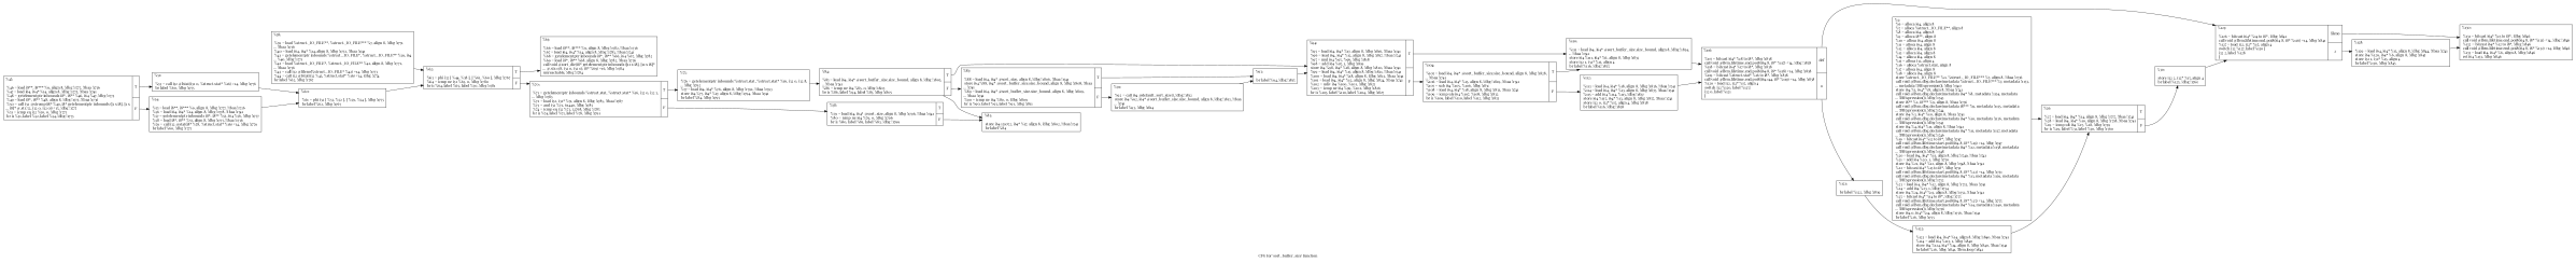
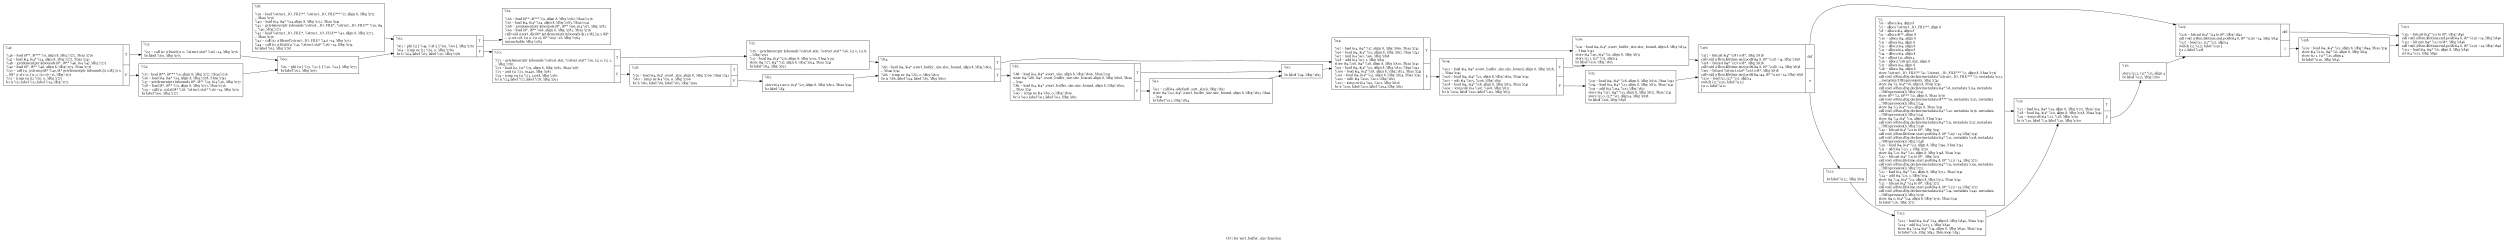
  digraph {
    fontname="Playfair Display"
    label="CFG for 'sort_buffer_size' function"
    rankdir=LR
    node [fontname="Playfair Display" shape=record]
    edge [fontname="Playfair Display"]
    n1 [label="{%5:\l  %6 = alloca i64, align 8\l  %7 = alloca %struct._IO_FILE**, align 8\l  %8 = alloca i64, align 8\l  %9 = alloca i8**, align 8\l  %10 = alloca i64, align 8\l  %11 = alloca i64, align 8\l  %12 = alloca i64, align 8\l  %13 = alloca i64, align 8\l  %14 = alloca i64, align 8\l  %15 = alloca i32, align 4\l  %16 = alloca %struct.stat, align 8\l  %17 = alloca i64, align 8\l  %18 = alloca i64, align 8\l  store %struct._IO_FILE** %0, %struct._IO_FILE*** %7, align 8, !tbaa !1736\l  call void @llvm.dbg.declare(metadata %struct._IO_FILE*** %7, metadata !1133,\l... metadata !DIExpression()), !dbg !1740\l  store i64 %1, i64* %8, align 8, !tbaa !1741\l  call void @llvm.dbg.declare(metadata i64* %8, metadata !1134, metadata\l... !DIExpression()), !dbg !1743\l  store i8** %2, i8*** %9, align 8, !tbaa !1736\l  call void @llvm.dbg.declare(metadata i8*** %9, metadata !1135, metadata\l... !DIExpression()), !dbg !1744\l  store i64 %3, i64* %10, align 8, !tbaa !1741\l  call void @llvm.dbg.declare(metadata i64* %10, metadata !1136, metadata\l... !DIExpression()), !dbg !1745\l  store i64 %4, i64* %11, align 8, !tbaa !1741\l  call void @llvm.dbg.declare(metadata i64* %11, metadata !1137, metadata\l... !DIExpression()), !dbg !1746\l  %19 = bitcast i64* %12 to i8*, !dbg !1747\l  call void @llvm.lifetime.start.p0i8(i64 8, i8* %19) #14, !dbg !1747\l  call void @llvm.dbg.declare(metadata i64* %12, metadata !1138, metadata\l... !DIExpression()), !dbg !1748\l  %20 = load i64, i64* %11, align 8, !dbg !1749, !tbaa !1741\l  %21 = add i64 %20, 1, !dbg !1750\l  store i64 %21, i64* %12, align 8, !dbg !1748, !tbaa !1741\l  %22 = bitcast i64* %13 to i8*, !dbg !1751\l  call void @llvm.lifetime.start.p0i8(i64 8, i8* %22) #14, !dbg !1751\l  call void @llvm.dbg.declare(metadata i64* %13, metadata !1139, metadata\l... !DIExpression()), !dbg !1752\l  %23 = load i64, i64* %12, align 8, !dbg !1753, !tbaa !1741\l  %24 = add i64 %23, 1, !dbg !1754\l  store i64 %24, i64* %13, align 8, !dbg !1752, !tbaa !1741\l  %25 = bitcast i64* %14 to i8*, !dbg !1755\l  call void @llvm.lifetime.start.p0i8(i64 8, i8* %25) #14, !dbg !1755\l  call void @llvm.dbg.declare(metadata i64* %14, metadata !1140, metadata\l... !DIExpression()), !dbg !9756\l  store i64 0, i64* %14, align 8, !dbg !1756, !tbaa !1741\l  br label %26, !dbg !1755\l}"]
    n2 [label="{%26:\l\l  %27 = load i64, i64* %14, align 8, !dbg !1757, !tbaa !1741\l  %28 = load i64, i64* %10, align 8, !dbg !1758, !tbaa !1741\l  %29 = icmp ult i64 %27, %28, !dbg !1759\l  br i1 %29, label %31, label %30, !dbg !1760\l|{<s0>T|<s1>F}}"]
    n3 [label="{%30:\l\l  store i32 2, i32* %15, align 4\l  br label %125, !dbg !1760\l}"]
-   n4 [label="{%125:\l\l  %126 = bitcast i64* %14 to i8*, !dbg !1841\l  call void @llvm.lifetime.end.p0i8(i64 8, i8* %126) #14, !dbg !1841\l  %127 = load i32, i32* %15, align 4\l  switch i32 %127, label %130 [\l    i32 2, label %128\l  ]\l|{<s0>fileno|<s1>2}}"]
+   n4 [label="{%125:\l\l  %126 = bitcast i64* %14 to i8*, !dbg !1841\l  call void @llvm.lifetime.end.p0i8(i64 8, i8* %126) #14, !dbg !1841\l  %127 = load i32, i32* %15, align 4\l  switch i32 %127, label %130 [\l    i32 2, label %128\l  ]\l|{<s0>def|<s1>2}}"]
    n5 [label="{%38:\l\l  %39 = load %struct._IO_FILE**, %struct._IO_FILE*** %7, align 8, !dbg !1771,\l... !tbaa !1736\l  %40 = load i64, i64* %14, align 8, !dbg !1772, !tbaa !1741\l  %41 = getelementptr inbounds %struct._IO_FILE*, %struct._IO_FILE** %39, i64\l... %40, !dbg !1771\l  %42 = load %struct._IO_FILE*, %struct._IO_FILE** %41, align 8, !dbg !1771,\l... !tbaa !1736\l  %43 = call i32 @fileno(%struct._IO_FILE* %42) #14, !dbg !1773\l  %44 = call i32 @fstat(i32 %43, %struct.stat* %16) #14, !dbg !1774\l  br label %62, !dbg !1767\l}"]
    n6 [label="{%62:\l\l  %63 = phi i32 [ %44, %38 ], [ %61, %60 ], !dbg !1767\l  %64 = icmp ne i32 %63, 0, !dbg !1780\l  br i1 %64, label %65, label %70, !dbg !1781\l|{<s0>T|<s1>F}}"]
    n7 [label="{%45:\l\l  %46 = load i8**, i8*** %9, align 8, !dbg !1775, !tbaa !1736\l  %47 = load i64, i64* %14, align 8, !dbg !1775, !tbaa !1741\l  %48 = getelementptr inbounds i8*, i8** %46, i64 %47, !dbg !1775\l  %49 = load i8*, i8** %48, align 8, !dbg !1775, !tbaa !1736\l  %50 = call i32 @strcmp(i8* %49, i8* getelementptr inbounds ([2 x i8], [2 x\l... i8]* @.str.52, i32 0, i32 0)) #15, !dbg !1775\l  %51 = icmp eq i32 %50, 0, !dbg !1775\l  br i1 %51, label %52, label %54, !dbg !1775\l|{<s0>T|<s1>F}}"]
    n8 [label="{%52:\l\l  %53 = call i32 @fstat(i32 0, %struct.stat* %16) #14, !dbg !1776\l  br label %60, !dbg !1775\l}"]
    n9 [label="{%54:\l\l  %55 = load i8**, i8*** %9, align 8, !dbg !1777, !tbaa !1736\l  %56 = load i64, i64* %14, align 8, !dbg !1778, !tbaa !1741\l  %57 = getelementptr inbounds i8*, i8** %55, i64 %56, !dbg !1777\l  %58 = load i8*, i8** %57, align 8, !dbg !1777, !tbaa !1736\l  %59 = call i32 @stat(i8* %58, %struct.stat* %16) #14, !dbg !1779\l  br label %60, !dbg !1775\l}"]
    n10 [label="{%130:\l\l  %131 = bitcast i64* %13 to i8*, !dbg !1846\l  call void @llvm.lifetime.end.p0i8(i64 8, i8* %131) #14, !dbg !1846\l  %132 = bitcast i64* %12 to i8*, !dbg !1846\l  call void @llvm.lifetime.end.p0i8(i64 8, i8* %132) #14, !dbg !1846\l  %133 = load i64, i64* %6, align 8, !dbg !1846\l  ret i64 %133, !dbg !1846\l}"]
    n11 [label="{%128:\l\l  %129 = load i64, i64* %13, align 8, !dbg !1844, !tbaa !1741\l  store i64 %129, i64* %6, align 8, !dbg !1845\l  store i32 1, i32* %15, align 4\l  br label %130, !dbg !1845\l}"]
    n12 [label="{%65:\l\l  %66 = load i8**, i8*** %9, align 8, !dbg !1782, !tbaa !1736\l  %67 = load i64, i64* %14, align 8, !dbg !1783, !tbaa !1741\l  %68 = getelementptr inbounds i8*, i8** %66, i64 %67, !dbg !1782\l  %69 = load i8*, i8** %68, align 8, !dbg !1782, !tbaa !1736\l  call void @sort_die(i8* getelementptr inbounds ([12 x i8], [12 x i8]*\l... @.str.178, i32 0, i32 0), i8* %69) #16, !dbg !1784\l  unreachable, !dbg !1784\l}"]
    n13 [label="{%70:\l\l  %71 = getelementptr inbounds %struct.stat, %struct.stat* %16, i32 0, i32 3,\l... !dbg !1785\l  %72 = load i32, i32* %71, align 8, !dbg !1785, !tbaa !1787\l  %73 = and i32 %72, 61440, !dbg !1785\l  %74 = icmp eq i32 %73, 32768, !dbg !1785\l  br i1 %74, label %75, label %78, !dbg !1791\l|{<s0>T|<s1>F}}"]
    n14 [label="{%60:\l\l  %61 = phi i32 [ %53, %52 ], [ %59, %54 ], !dbg !1775\l  br label %62, !dbg !1767\l}"]
    n15 [label="{%75:\l\l  %76 = getelementptr inbounds %struct.stat, %struct.stat* %16, i32 0, i32 8,\l... !dbg !1792\l  %77 = load i64, i64* %76, align 8, !dbg !1792, !tbaa !1793\l  store i64 %77, i64* %17, align 8, !dbg !1794, !tbaa !1741\l  br label %84, !dbg !1795\l}"]
    n16 [label="{%78:\l\l  %79 = load i64, i64* @sort_size, align 8, !dbg !1796, !tbaa !1741\l  %80 = icmp ne i64 %79, 0, !dbg !1796\l  br i1 %80, label %81, label %83, !dbg !1799\l|{<s0>T|<s1>F}}"]
    n17 [label="{%84:\l\l  %85 = load i64, i64* @sort_buffer_size.size_bound, align 8, !dbg !1803,\l... !tbaa !1741\l  %86 = icmp ne i64 %85, 0, !dbg !1803\l  br i1 %86, label %94, label %87, !dbg !1805\l|{<s0>T|<s1>F}}"]
    n18 [label="{%83:\l\l  store i64 131072, i64* %17, align 8, !dbg !1802, !tbaa !1741\l  br label %84\l}"]
    n19 [label="{%94:\l\l  %95 = load i64, i64* %17, align 8, !dbg !1816, !tbaa !1741\l  %96 = load i64, i64* %12, align 8, !dbg !1817, !tbaa !1741\l  %97 = mul i64 %95, %96, !dbg !1818\l  %98 = add i64 %97, 1, !dbg !1819\l  store i64 %98, i64* %18, align 8, !dbg !1820, !tbaa !1741\l  %99 = load i64, i64* %17, align 8, !dbg !1821, !tbaa !1741\l  %100 = load i64, i64* %18, align 8, !dbg !1823, !tbaa !1741\l  %101 = load i64, i64* %12, align 8, !dbg !1824, !tbaa !1741\l  %102 = udiv i64 %100, %101, !dbg !1825\l  %103 = icmp ne i64 %99, %102, !dbg !1826\l  br i1 %103, label %110, label %104, !dbg !1827\l|{<s0>T|<s1>F}}"]
    n20 [label="{%87:\l\l  %88 = load i64, i64* @sort_size, align 8, !dbg !1806, !tbaa !1741\l  store i64 %88, i64* @sort_buffer_size.size_bound, align 8, !dbg !1808, !tbaa\l... !1741\l  %89 = load i64, i64* @sort_buffer_size.size_bound, align 8, !dbg !1809,\l... !tbaa !1741\l  %90 = icmp ne i64 %89, 0, !dbg !1809\l  br i1 %90, label %93, label %91, !dbg !1811\l|{<s0>T|<s1>F}}"]
    n21 [label="{%110:\l\l  %111 = load i64, i64* @sort_buffer_size.size_bound, align 8, !dbg !1834,\l... !tbaa !1741\l  store i64 %111, i64* %6, align 8, !dbg !1835\l  store i32 1, i32* %15, align 4\l  br label %116, !dbg !1835\l}"]
    n22 [label="{%104:\l\l  %105 = load i64, i64* @sort_buffer_size.size_bound, align 8, !dbg !1828,\l... !tbaa !1741\l  %106 = load i64, i64* %13, align 8, !dbg !1829, !tbaa !1741\l  %107 = sub i64 %105, %106, !dbg !1830\l  %108 = load i64, i64* %18, align 8, !dbg !1831, !tbaa !1741\l  %109 = icmp ule i64 %107, %108, !dbg !1832\l  br i1 %109, label %110, label %112, !dbg !1833\l|{<s0>T|<s1>F}}"]
    n23 [label="{%93:\l\l  br label %94, !dbg !1815\l}"]
    n24 [label="{%91:\l\l  %92 = call i64 @default_sort_size(), !dbg !1812\l  store i64 %92, i64* @sort_buffer_size.size_bound, align 8, !dbg !1813, !tbaa\l... !1741\l  br label %93, !dbg !1814\l}"]
    n25 [label="{%116:\l\l  %117 = bitcast i64* %18 to i8*, !dbg !1838\l  call void @llvm.lifetime.end.p0i8(i64 8, i8* %117) #14, !dbg !1838\l  %118 = bitcast i64* %17 to i8*, !dbg !1838\l  call void @llvm.lifetime.end.p0i8(i64 8, i8* %118) #14, !dbg !1838\l  %119 = bitcast %struct.stat* %16 to i8*, !dbg !1838\l  call void @llvm.lifetime.end.p0i8(i64 144, i8* %119) #14, !dbg !1838\l  %120 = load i32, i32* %15, align 4\l  switch i32 %120, label %125 [\l    i32 0, label %121\l  ]\l|{<s0>def|<s1>0}}"]
    n26 [label="{%121:\l\l  br label %122, !dbg !1839\l}"]
    n27 [label="{%122:\l\l  %123 = load i64, i64* %14, align 8, !dbg !1840, !tbaa !1741\l  %124 = add i64 %123, 1, !dbg !1840\l  store i64 %124, i64* %14, align 8, !dbg !1840, !tbaa !1741\l  br label %26, !dbg !1841, !llvm.loop !1842\l}"]
    n28 [label="{%112:\l\l  %113 = load i64, i64* %18, align 8, !dbg !1836, !tbaa !1741\l  %114 = load i64, i64* %13, align 8, !dbg !1837, !tbaa !1741\l  %115 = add i64 %114, %113, !dbg !1837\l  store i64 %115, i64* %13, align 8, !dbg !1837, !tbaa !1741\l  store i32 0, i32* %15, align 4, !dbg !1838\l  br label %116, !dbg !1838\l}"]
    n1 -> n2
    n2 -> n3 [tailport=s1]
    n3 -> n4
    n4 -> n10 [tailport=s0]
    n4 -> n11 [tailport=s1]
    n5 -> n6
    n6 -> n12 [tailport=s0]
    n6 -> n13 [tailport=s1]
    n7 -> n8 [tailport=s0]
    n7 -> n9 [tailport=s1]
    n8 -> n14
    n9 -> n14
    n11 -> n10
    n13 -> n15 [tailport=s0]
    n13 -> n16 [tailport=s1]
    n14 -> n6
    n15 -> n17
    n16 -> n18 [tailport=s1]
    n17 -> n19 [tailport=s0]
    n17 -> n20 [tailport=s1]
-   n17 -> n18
+   n18 -> n17
    n19 -> n21 [tailport=s0]
    n19 -> n22 [tailport=s1]
    n20 -> n23 [tailport=s0]
    n20 -> n24 [tailport=s1]
    n21 -> n25
    n22 -> n21 [tailport=s0]
    n22 -> n28 [tailport=s1]
    n23 -> n19
    n24 -> n23
    n25 -> n4 [tailport=s0]
    n25 -> n26 [tailport=s1]
    n26 -> n27
    n27 -> n2
    n28 -> n25
  }
